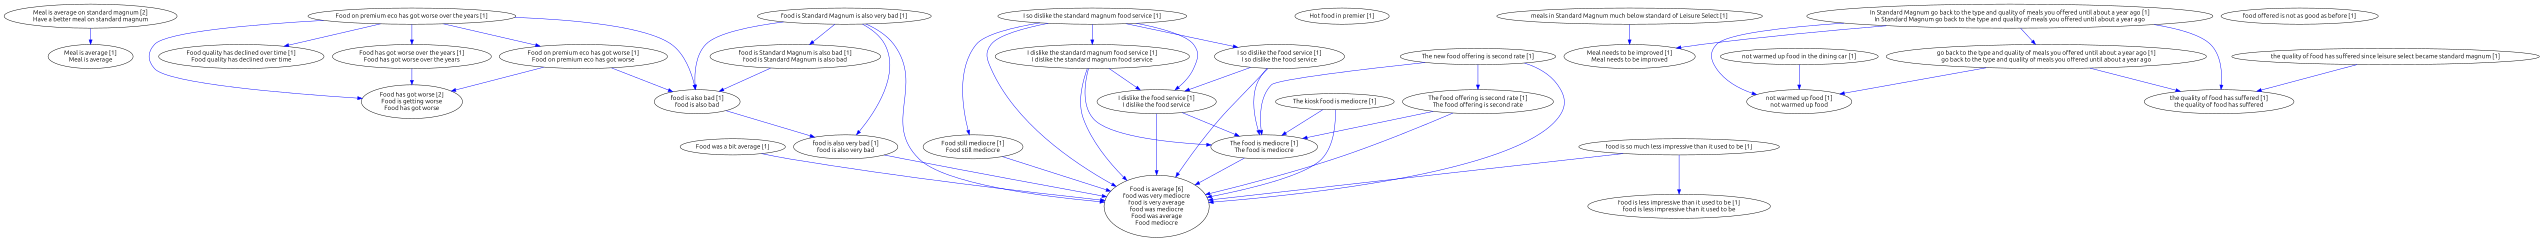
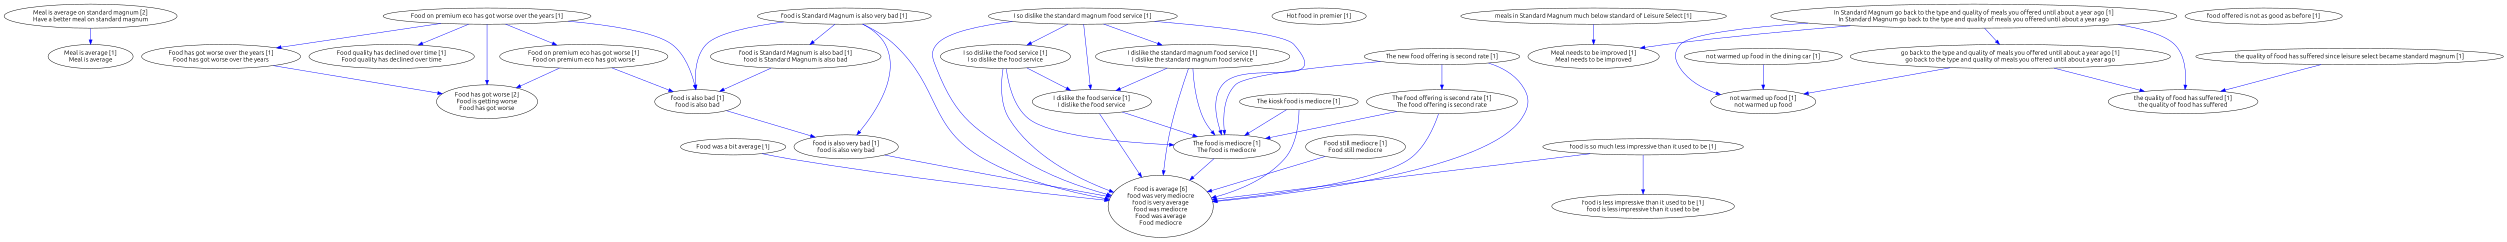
  digraph {
    fontname=Ubuntu
    node [fontname=Ubuntu]
    edge [color=blue fontname=Ubuntu]
    "Meal is average on standard magnum [2]\nHave a better meal on standard magnum"
    "Meal is average [1]\nMeal is average"
    "Food still mediocre [1]\nFood still mediocre"
    "Food is average [6]\nfood was very mediocre\nfood is very average\nfood was mediocre\nFood was average\nFood mediocre"
    "Food on premium eco has got worse over the years [1]"
    "Food has got worse [2]\nFood is getting worse\nFood has got worse"
    "Food quality has declined over time [1]\nFood quality has declined over time"
    "Food on premium eco has got worse [1]\nFood on premium eco has got worse"
    "Food has got worse over the years [1]\nFood has got worse over the years"
    "food is also bad [1]\nfood is also bad"
    "food is also very bad [1]\nfood is also very bad"
    "Food was a bit average [1]"
    "Hot food in premier [1]"
    "I so dislike the standard magnum food service [1]"
    "I dislike the standard magnum food service [1]\nI dislike the standard magnum food service"
    "I dislike the food service [1]\nI dislike the food service"
    "I so dislike the food service [1]\nI so dislike the food service"
    "The food is mediocre [1]\nThe food is mediocre"
    "In Standard Magnum go back to the type and quality of meals you offered until about a year ago [1]\nIn Standard Magnum go back to the type and quality of meals you offered until about a year ago"
    "go back to the type and quality of meals you offered until about a year ago [1]\ngo back to the type and quality of meals you offered until about a year ago"
    "Meal needs to be improved [1]\nMeal needs to be improved"
    "not warmed up food [1]\nnot warmed up food"
    "the quality of food has suffered [1]\nthe quality of food has suffered"
    "The kiosk food is mediocre [1]"
    "The new food offering is second rate [1]"
    "The food offering is second rate [1]\nThe food offering is second rate"
    "food is Standard Magnum is also very bad [1]"
    "food is Standard Magnum is also bad [1]\nfood is Standard Magnum is also bad"
    "food is so much less impressive than it used to be [1]"
    "food is less impressive than it used to be [1]\nfood is less impressive than it used to be"
    "food offered is not as good as before [1]"
    "meals in Standard Magnum much below standard of Leisure Select [1]"
    "not warmed up food in the dining car [1]"
    "the quality of food has suffered since leisure select became standard magnum [1]"
    "Meal is average on standard magnum [2]\nHave a better meal on standard magnum" -> "Meal is average [1]\nMeal is average"
    "Food still mediocre [1]\nFood still mediocre" -> "Food is average [6]\nfood was very mediocre\nfood is very average\nfood was mediocre\nFood was average\nFood mediocre"
    "Food on premium eco has got worse over the years [1]" -> "Food has got worse [2]\nFood is getting worse\nFood has got worse"
    "Food on premium eco has got worse over the years [1]" -> "Food quality has declined over time [1]\nFood quality has declined over time"
    "Food on premium eco has got worse over the years [1]" -> "Food on premium eco has got worse [1]\nFood on premium eco has got worse"
    "Food on premium eco has got worse over the years [1]" -> "Food has got worse over the years [1]\nFood has got worse over the years"
    "Food on premium eco has got worse over the years [1]" -> "food is also bad [1]\nfood is also bad"
    "Food on premium eco has got worse [1]\nFood on premium eco has got worse" -> "Food has got worse [2]\nFood is getting worse\nFood has got worse"
    "Food on premium eco has got worse [1]\nFood on premium eco has got worse" -> "food is also bad [1]\nfood is also bad"
    "Food has got worse over the years [1]\nFood has got worse over the years" -> "Food has got worse [2]\nFood is getting worse\nFood has got worse"
    "food is also bad [1]\nfood is also bad" -> "food is also very bad [1]\nfood is also very bad"
    "food is also very bad [1]\nfood is also very bad" -> "Food is average [6]\nfood was very mediocre\nfood is very average\nfood was mediocre\nFood was average\nFood mediocre"
    "Food was a bit average [1]" -> "Food is average [6]\nfood was very mediocre\nfood is very average\nfood was mediocre\nFood was average\nFood mediocre"
    "I so dislike the standard magnum food service [1]" -> "Food is average [6]\nfood was very mediocre\nfood is very average\nfood was mediocre\nFood was average\nFood mediocre"
    "I so dislike the standard magnum food service [1]" -> "I dislike the standard magnum food service [1]\nI dislike the standard magnum food service"
    "I so dislike the standard magnum food service [1]" -> "I dislike the food service [1]\nI dislike the food service"
    "I so dislike the standard magnum food service [1]" -> "I so dislike the food service [1]\nI so dislike the food service"
-   "I so dislike the standard magnum food service [1]" -> "Food still mediocre [1]\nFood still mediocre"
+   "I so dislike the standard magnum food service [1]" -> "The food is mediocre [1]\nThe food is mediocre"
    "I dislike the standard magnum food service [1]\nI dislike the standard magnum food service" -> "Food is average [6]\nfood was very mediocre\nfood is very average\nfood was mediocre\nFood was average\nFood mediocre"
    "I dislike the standard magnum food service [1]\nI dislike the standard magnum food service" -> "I dislike the food service [1]\nI dislike the food service"
    "I dislike the standard magnum food service [1]\nI dislike the standard magnum food service" -> "The food is mediocre [1]\nThe food is mediocre"
    "I dislike the food service [1]\nI dislike the food service" -> "Food is average [6]\nfood was very mediocre\nfood is very average\nfood was mediocre\nFood was average\nFood mediocre"
    "I dislike the food service [1]\nI dislike the food service" -> "The food is mediocre [1]\nThe food is mediocre"
    "I so dislike the food service [1]\nI so dislike the food service" -> "Food is average [6]\nfood was very mediocre\nfood is very average\nfood was mediocre\nFood was average\nFood mediocre"
    "I so dislike the food service [1]\nI so dislike the food service" -> "I dislike the food service [1]\nI dislike the food service"
    "I so dislike the food service [1]\nI so dislike the food service" -> "The food is mediocre [1]\nThe food is mediocre"
    "The food is mediocre [1]\nThe food is mediocre" -> "Food is average [6]\nfood was very mediocre\nfood is very average\nfood was mediocre\nFood was average\nFood mediocre"
    "In Standard Magnum go back to the type and quality of meals you offered until about a year ago [1]\nIn Standard Magnum go back to the type and quality of meals you offered until about a year ago" -> "go back to the type and quality of meals you offered until about a year ago [1]\ngo back to the type and quality of meals you offered until about a year ago"
    "In Standard Magnum go back to the type and quality of meals you offered until about a year ago [1]\nIn Standard Magnum go back to the type and quality of meals you offered until about a year ago" -> "Meal needs to be improved [1]\nMeal needs to be improved"
    "In Standard Magnum go back to the type and quality of meals you offered until about a year ago [1]\nIn Standard Magnum go back to the type and quality of meals you offered until about a year ago" -> "not warmed up food [1]\nnot warmed up food"
    "In Standard Magnum go back to the type and quality of meals you offered until about a year ago [1]\nIn Standard Magnum go back to the type and quality of meals you offered until about a year ago" -> "the quality of food has suffered [1]\nthe quality of food has suffered"
    "go back to the type and quality of meals you offered until about a year ago [1]\ngo back to the type and quality of meals you offered until about a year ago" -> "not warmed up food [1]\nnot warmed up food"
    "go back to the type and quality of meals you offered until about a year ago [1]\ngo back to the type and quality of meals you offered until about a year ago" -> "the quality of food has suffered [1]\nthe quality of food has suffered"
    "The kiosk food is mediocre [1]" -> "Food is average [6]\nfood was very mediocre\nfood is very average\nfood was mediocre\nFood was average\nFood mediocre"
    "The kiosk food is mediocre [1]" -> "The food is mediocre [1]\nThe food is mediocre"
    "The new food offering is second rate [1]" -> "Food is average [6]\nfood was very mediocre\nfood is very average\nfood was mediocre\nFood was average\nFood mediocre"
    "The new food offering is second rate [1]" -> "The food is mediocre [1]\nThe food is mediocre"
    "The new food offering is second rate [1]" -> "The food offering is second rate [1]\nThe food offering is second rate"
    "The food offering is second rate [1]\nThe food offering is second rate" -> "Food is average [6]\nfood was very mediocre\nfood is very average\nfood was mediocre\nFood was average\nFood mediocre"
    "The food offering is second rate [1]\nThe food offering is second rate" -> "The food is mediocre [1]\nThe food is mediocre"
    "food is Standard Magnum is also very bad [1]" -> "Food is average [6]\nfood was very mediocre\nfood is very average\nfood was mediocre\nFood was average\nFood mediocre"
    "food is Standard Magnum is also very bad [1]" -> "food is also bad [1]\nfood is also bad"
    "food is Standard Magnum is also very bad [1]" -> "food is also very bad [1]\nfood is also very bad"
    "food is Standard Magnum is also very bad [1]" -> "food is Standard Magnum is also bad [1]\nfood is Standard Magnum is also bad"
    "food is Standard Magnum is also bad [1]\nfood is Standard Magnum is also bad" -> "food is also bad [1]\nfood is also bad"
    "food is so much less impressive than it used to be [1]" -> "Food is average [6]\nfood was very mediocre\nfood is very average\nfood was mediocre\nFood was average\nFood mediocre"
    "food is so much less impressive than it used to be [1]" -> "food is less impressive than it used to be [1]\nfood is less impressive than it used to be"
    "meals in Standard Magnum much below standard of Leisure Select [1]" -> "Meal needs to be improved [1]\nMeal needs to be improved"
    "not warmed up food in the dining car [1]" -> "not warmed up food [1]\nnot warmed up food"
    "the quality of food has suffered since leisure select became standard magnum [1]" -> "the quality of food has suffered [1]\nthe quality of food has suffered"
  }
